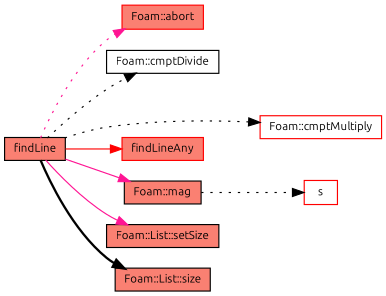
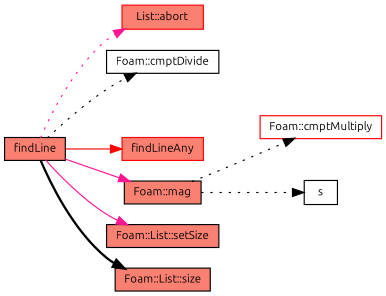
  digraph {
    fontname=Ubuntu
    rankdir=LR
    node [color=black fillcolor=salmon fontname=Ubuntu fontsize=10 shape=record style=filled]
    edge [color=black fontname=Ubuntu fontsize=10 labelfontname=FreeSans labelfontsize=10 style=dotted]
    n1 [fontcolor=black height=0.2 label=findLine width=0.4]
-   n2 [color=red height=0.2 label="Foam::abort" width=0.4]
+   n2 [color=red height=0.2 label="List::abort" width=0.4]
    n3 [fillcolor=white height=0.2 label="Foam::cmptDivide" width=0.4]
    n4 [color=red fillcolor=white height=0.2 label="Foam::cmptMultiply" width=0.4]
    n5 [color=red height=0.2 label=findLineAny width=0.4]
    n6 [height=0.2 label="Foam::mag" width=0.4]
    n7 [height=0.2 label="Foam::List::setSize" width=0.4]
    n8 [height=0.2 label="Foam::List::size" width=0.4]
-   n9 [color=red fillcolor=white height=0.2 label=s width=0.4]
+   n9 [fillcolor=white height=0.2 label=s width=0.4]
    n1 -> n2 [color=deeppink]
    n1 -> n3
-   n1 -> n4
+   n6 -> n4
    n1 -> n5 [color=red style=solid]
    n1 -> n6 [color=deeppink style=solid]
    n1 -> n7 [color=deeppink style=solid]
    n1 -> n8 [style=bold]
    n6 -> n9
  }
